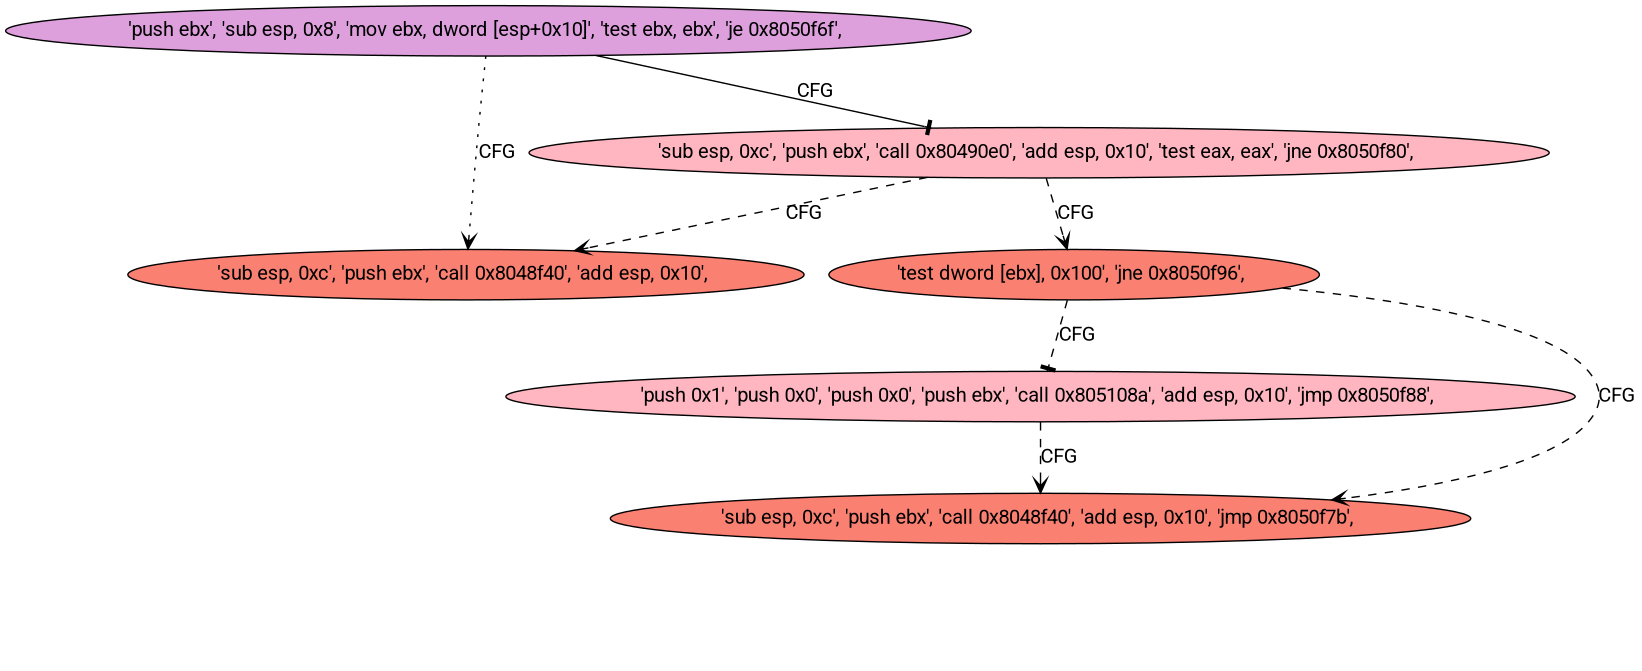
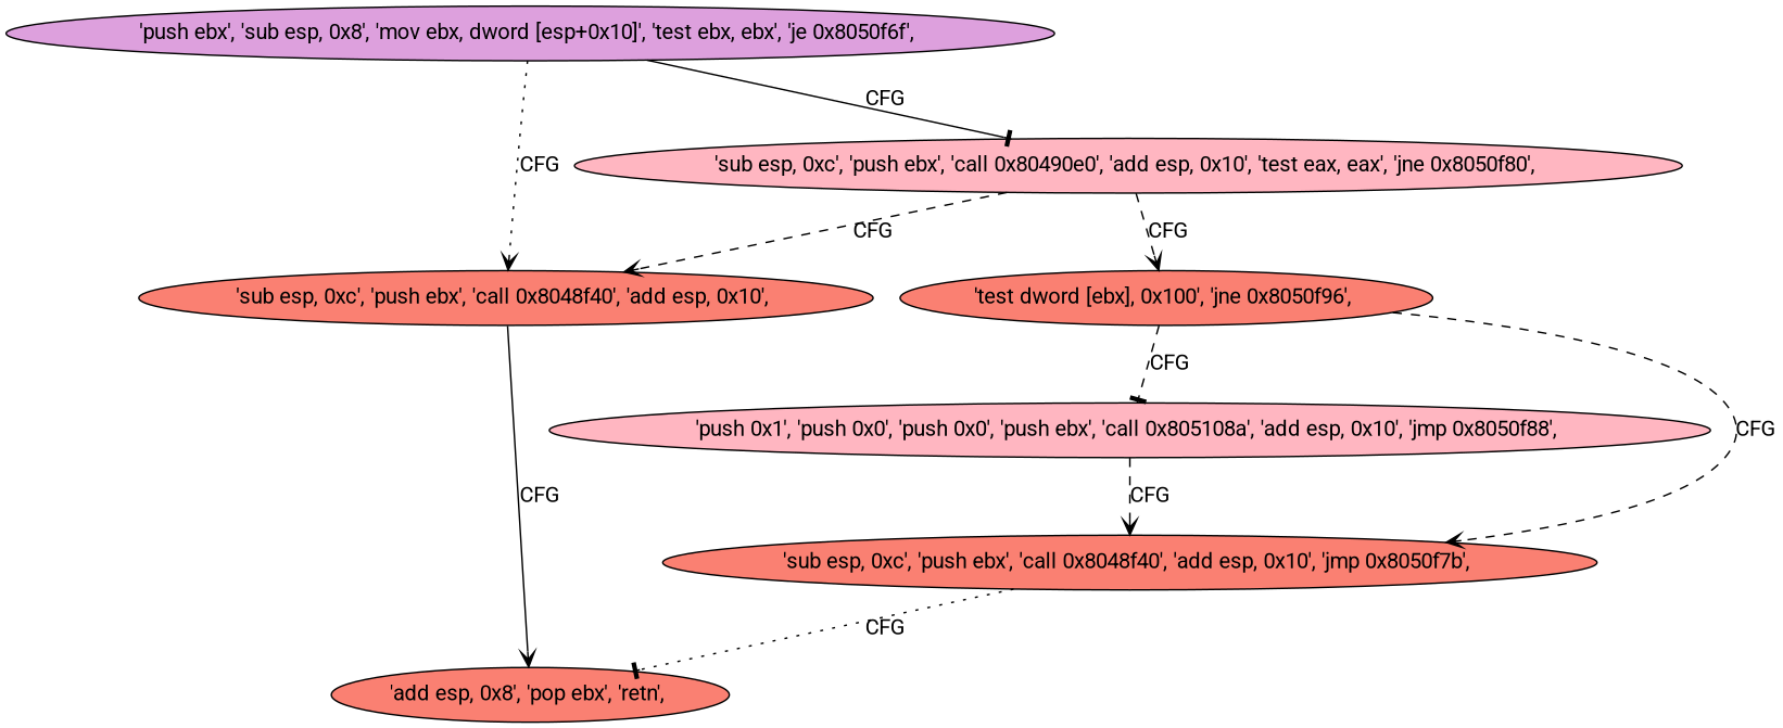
  digraph {
    fontname=Roboto
    node [style=filled fillcolor=salmon fontname=Roboto]
    edge [style=dashed arrowhead=vee fontname=Roboto]
    n1 [label="'push ebx', 'sub esp, 0x8', 'mov ebx, dword [esp+0x10]', 'test ebx, ebx', 'je 0x8050f6f', " fillcolor=plum]
    n2 [label="'sub esp, 0xc', 'push ebx', 'call 0x8048f40', 'add esp, 0x10', "]
    n3 [label="'sub esp, 0xc', 'push ebx', 'call 0x80490e0', 'add esp, 0x10', 'test eax, eax', 'jne 0x8050f80', " fillcolor=lightpink]
+   n4 [label="'add esp, 0x8', 'pop ebx', 'retn', "]
    n5 [label="'test dword [ebx], 0x100', 'jne 0x8050f96', "]
    n6 [label="'push 0x1', 'push 0x0', 'push 0x0', 'push ebx', 'call 0x805108a', 'add esp, 0x10', 'jmp 0x8050f88', " fillcolor=lightpink]
    n7 [label="'sub esp, 0xc', 'push ebx', 'call 0x8048f40', 'add esp, 0x10', 'jmp 0x8050f7b', "]
    n1 -> n2 [label=CFG style=dotted]
    n1 -> n3 [label=CFG style=solid arrowhead=tee]
+   n2 -> n4 [label=CFG style=solid]
    n3 -> n2 [label=CFG]
    n3 -> n5 [label=CFG]
    n5 -> n6 [label=CFG arrowhead=tee]
    n5 -> n7 [label=CFG]
    n6 -> n7 [label=CFG]
+   n7 -> n4 [label=CFG style=dotted arrowhead=tee]
  }
